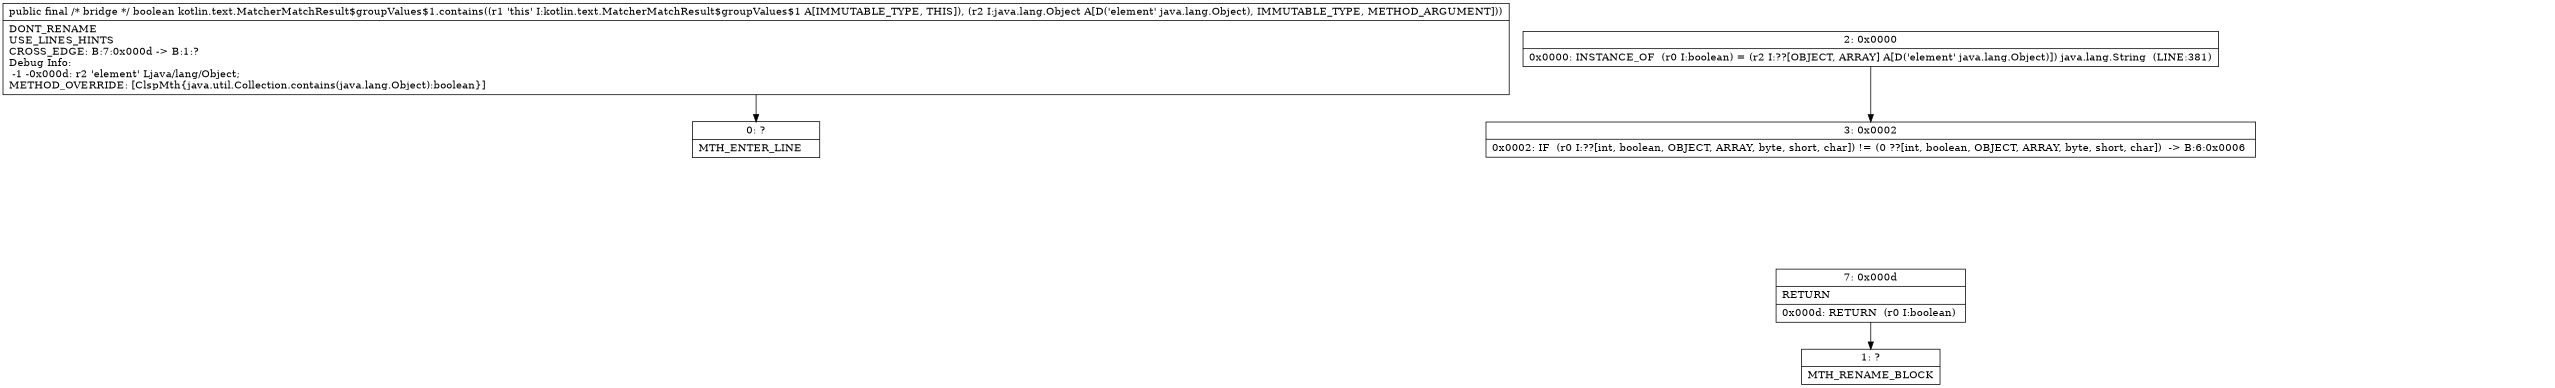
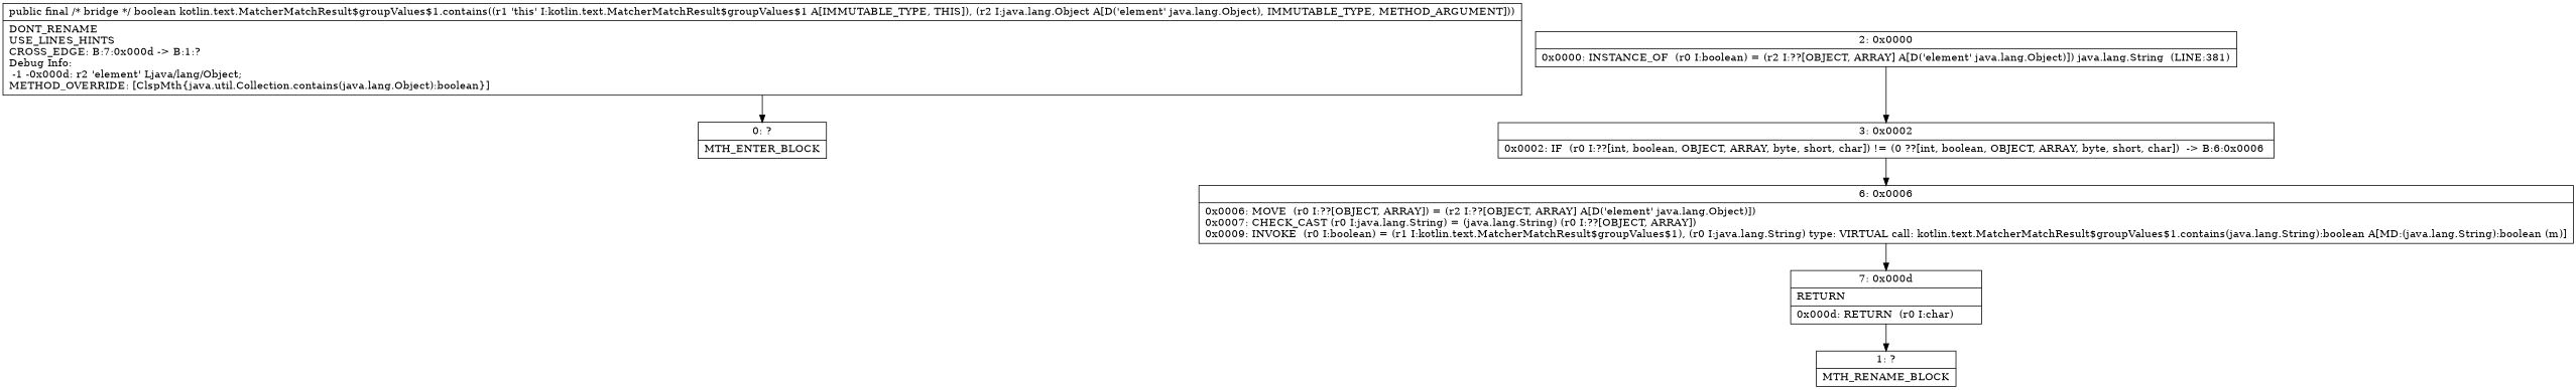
  digraph {
    node [shape=record]
-   n1 [label="{0\:\ ?|MTH_ENTER_LINE\l}"]
+   n1 [label="{0\:\ ?|MTH_ENTER_BLOCK\l}"]
    n2 [label="{2\:\ 0x0000|0x0000: INSTANCE_OF  (r0 I:boolean) = (r2 I:??[OBJECT, ARRAY] A[D('element' java.lang.Object)]) java.lang.String  (LINE:381)\l}"]
    n3 [label="{3\:\ 0x0002|0x0002: IF  (r0 I:??[int, boolean, OBJECT, ARRAY, byte, short, char]) != (0 ??[int, boolean, OBJECT, ARRAY, byte, short, char])  \-\> B:6:0x0006 \l}"]
-   n5 [label="{7\:\ 0x000d|RETURN\l|0x000d: RETURN  (r0 I:boolean) \l}"]
+   n4 [label="{6\:\ 0x0006|0x0006: MOVE  (r0 I:??[OBJECT, ARRAY]) = (r2 I:??[OBJECT, ARRAY] A[D('element' java.lang.Object)]) \l0x0007: CHECK_CAST (r0 I:java.lang.String) = (java.lang.String) (r0 I:??[OBJECT, ARRAY]) \l0x0009: INVOKE  (r0 I:boolean) = (r1 I:kotlin.text.MatcherMatchResult$groupValues$1), (r0 I:java.lang.String) type: VIRTUAL call: kotlin.text.MatcherMatchResult$groupValues$1.contains(java.lang.String):boolean A[MD:(java.lang.String):boolean (m)]\l}"]
+   n5 [label="{7\:\ 0x000d|RETURN\l|0x000d: RETURN  (r0 I:char) \l}"]
    n6 [label="{1\:\ ?|MTH_RENAME_BLOCK\l}"]
    n7 [label="{public final \/* bridge *\/ boolean kotlin.text.MatcherMatchResult$groupValues$1.contains((r1 'this' I:kotlin.text.MatcherMatchResult$groupValues$1 A[IMMUTABLE_TYPE, THIS]), (r2 I:java.lang.Object A[D('element' java.lang.Object), IMMUTABLE_TYPE, METHOD_ARGUMENT]))  | DONT_RENAME\lUSE_LINES_HINTS\lCROSS_EDGE: B:7:0x000d \-\> B:1:?\lDebug Info:\l  \-1 \-0x000d: r2 'element' Ljava\/lang\/Object;\lMETHOD_OVERRIDE: [ClspMth\{java.util.Collection.contains(java.lang.Object):boolean\}]\l}"]
    n2 -> n3
+   n3 -> n4
+   n4 -> n5
    n5 -> n6
    n7 -> n1
  }
